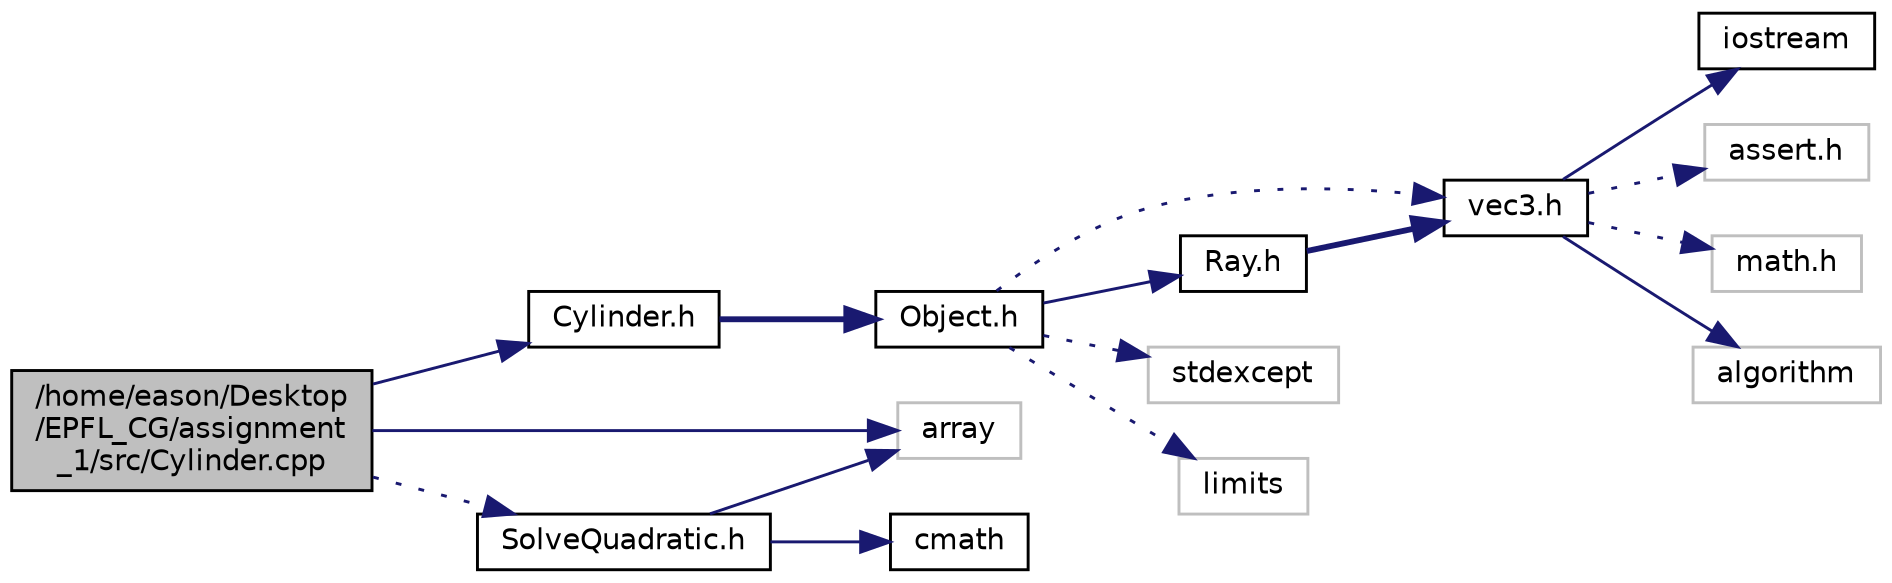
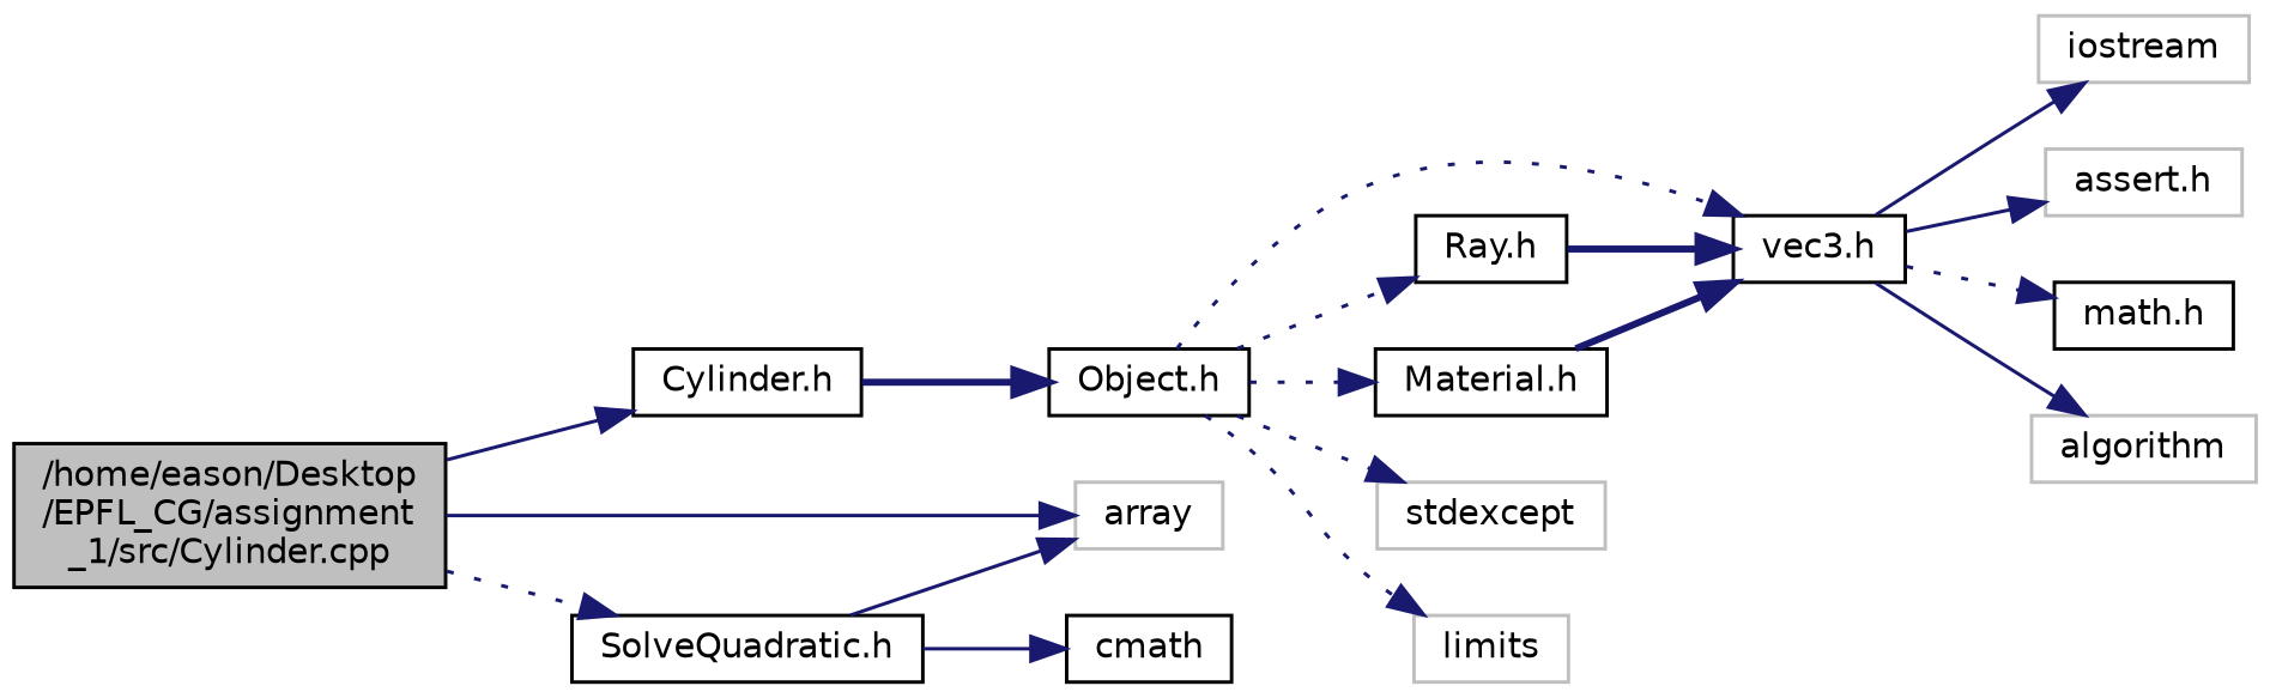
  digraph {
    rankdir=LR
    node [color=black fillcolor=white fontname=Helvetica fontsize=10 shape=record style=filled]
    edge [color=midnightblue fontname=Helvetica fontsize=10 labelfontname=Helvetica labelfontsize=10 style=dotted]
    n1 [fillcolor=grey75 fontcolor=black height=0.2 label="/home/eason/Desktop\l/EPFL_CG/assignment\l_1/src/Cylinder.cpp" width=0.4]
    n2 [height=0.2 label="Cylinder.h" width=0.4]
    n3 [height=0.2 label="SolveQuadratic.h" width=0.4]
    n4 [color=grey75 height=0.2 label=array width=0.4]
    n5 [height=0.2 label="Object.h" width=0.4]
    n6 [height=0.2 label=cmath width=0.4]
    n7 [height=0.2 label="vec3.h" width=0.4]
    n8 [height=0.2 label="Ray.h" width=0.4]
+   n9 [height=0.2 label="Material.h" width=0.4]
    n10 [color=grey75 height=0.2 label=stdexcept width=0.4]
    n11 [color=grey75 height=0.2 label=limits width=0.4]
-   n12 [height=0.2 label=iostream width=0.4]
+   n12 [color=grey75 height=0.2 label=iostream width=0.4]
    n13 [color=grey75 height=0.2 label="assert.h" width=0.4]
-   n14 [color=grey75 height=0.2 label="math.h" width=0.4]
+   n14 [height=0.2 label="math.h" width=0.4]
    n15 [color=grey75 height=0.2 label=algorithm width=0.4]
    n1 -> n2 [style=solid]
    n1 -> n3
    n1 -> n4 [style=solid]
    n2 -> n5 [style=bold]
    n3 -> n4 [style=solid]
    n3 -> n6 [style=solid]
    n5 -> n7
-   n5 -> n8 [style=solid]
+   n5 -> n8
+   n5 -> n9
    n5 -> n10
    n5 -> n11
    n7 -> n12 [style=solid]
-   n7 -> n13
+   n7 -> n13 [style=solid]
    n7 -> n14
    n7 -> n15 [style=solid]
    n8 -> n7 [style=bold]
+   n9 -> n7 [style=bold]
  }
